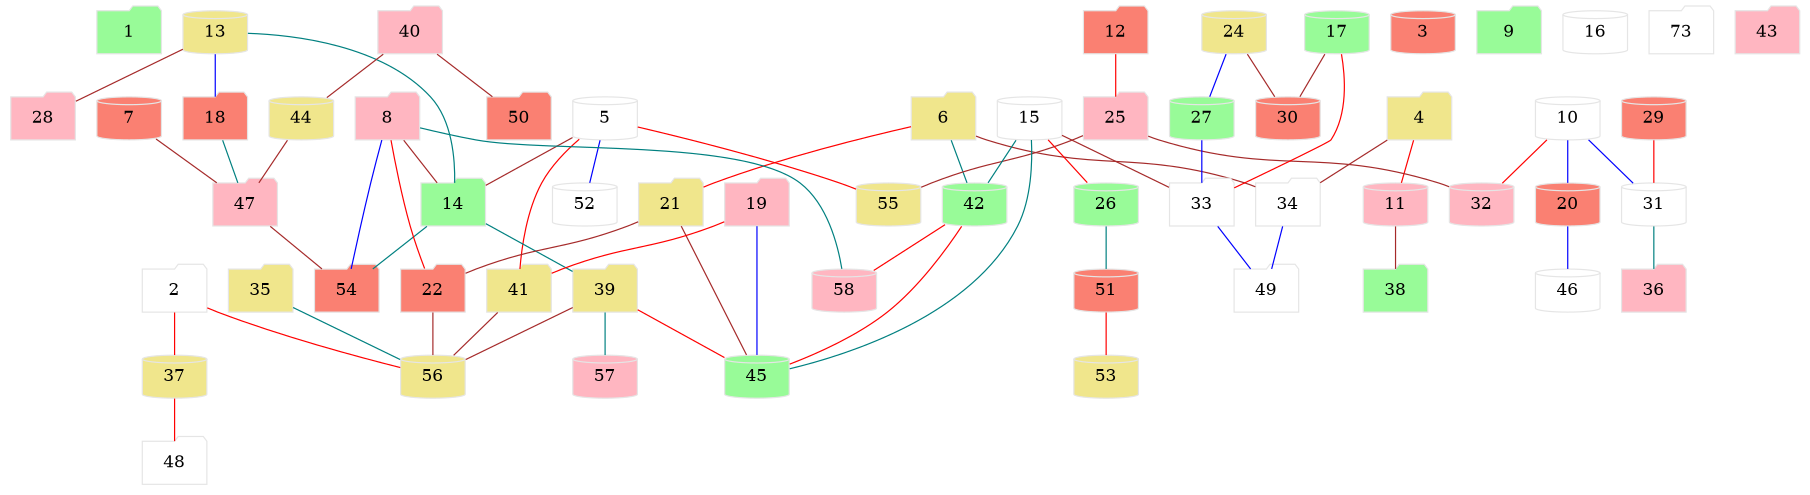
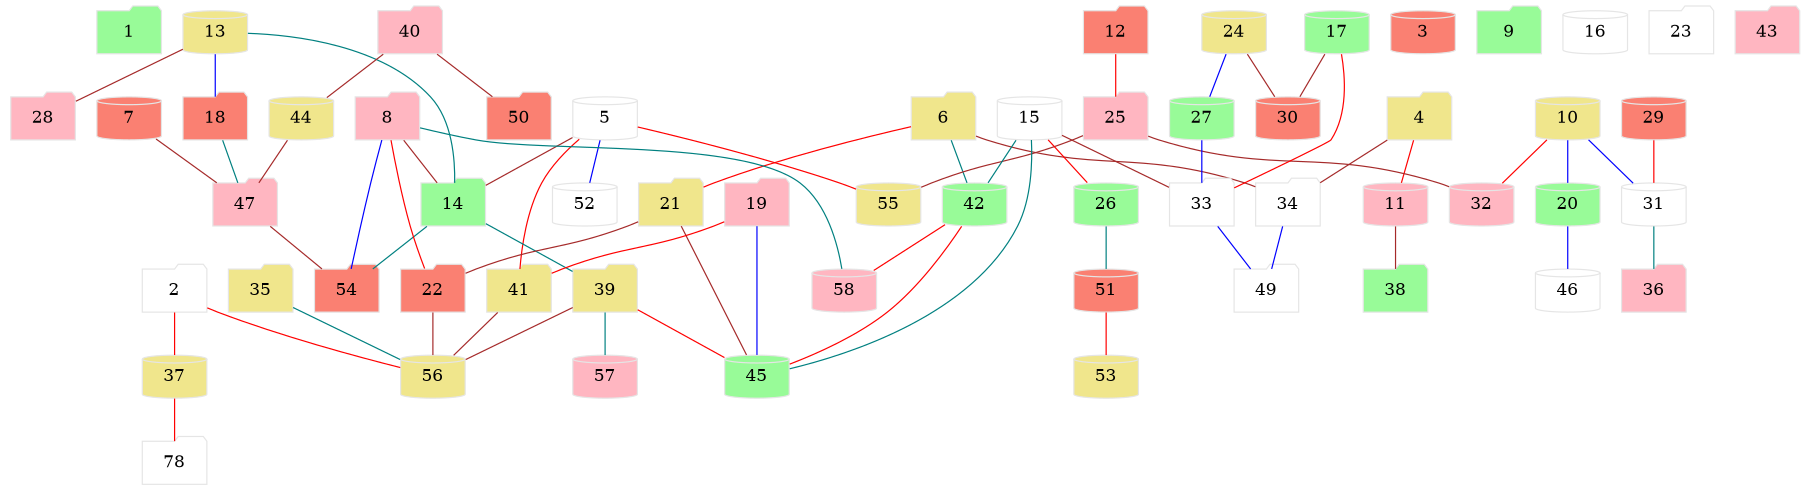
  graph {
    node [color=gray90 fillcolor=khaki shape=folder style=filled]
    edge [color=brown]
    1 [fillcolor=palegreen]
    37 [shape=cylinder]
    2 [fillcolor=white]
    56 [shape=cylinder]
-   48 [fillcolor=white]
+   48 [fillcolor=white label=78]
    3 [fillcolor=salmon shape=cylinder]
    4
    11 [fillcolor=lightpink shape=cylinder]
    34 [fillcolor=white]
    38 [fillcolor=palegreen]
    49 [fillcolor=white]
    5 [fillcolor=white shape=cylinder]
    14 [fillcolor=palegreen]
    41
    52 [fillcolor=white shape=cylinder]
    55 [shape=cylinder]
    54 [fillcolor=salmon]
    39
    6
    21
    42 [fillcolor=palegreen shape=cylinder]
    22 [fillcolor=salmon]
    45 [fillcolor=palegreen shape=cylinder]
    58 [fillcolor=lightpink shape=cylinder]
    7 [fillcolor=salmon shape=cylinder]
    47 [fillcolor=lightpink]
    8 [fillcolor=lightpink]
    9 [fillcolor=palegreen]
-   10 [fillcolor=white shape=cylinder]
-   20 [fillcolor=salmon shape=cylinder]
+   10 [shape=cylinder]
+   20 [fillcolor=palegreen shape=cylinder]
    31 [fillcolor=white shape=cylinder]
    32 [fillcolor=lightpink shape=cylinder]
    46 [fillcolor=white shape=cylinder]
    36 [fillcolor=lightpink]
    12 [fillcolor=salmon]
    25 [fillcolor=lightpink]
    13 [shape=cylinder]
    18 [fillcolor=salmon]
    28 [fillcolor=lightpink]
    57 [fillcolor=lightpink shape=cylinder]
    15 [fillcolor=white shape=cylinder]
    26 [fillcolor=palegreen shape=cylinder]
    33 [fillcolor=white]
    51 [fillcolor=salmon shape=cylinder]
    16 [fillcolor=white shape=cylinder]
    17 [fillcolor=palegreen shape=cylinder]
    30 [fillcolor=salmon shape=cylinder]
    19 [fillcolor=lightpink]
-   23 [fillcolor=white label=73]
+   23 [fillcolor=white]
    24 [shape=cylinder]
    27 [fillcolor=palegreen shape=cylinder]
    53 [shape=cylinder]
    29 [fillcolor=salmon shape=cylinder]
    35
    40 [fillcolor=lightpink]
    44 [shape=cylinder]
    50 [fillcolor=salmon]
    43 [fillcolor=lightpink]
    37 -- 48 [color=red]
    2 -- 37 [color=red]
    2 -- 56 [color=red]
    4 -- 11 [color=red]
    4 -- 34
    11 -- 38
    34 -- 49 [color=blue]
    5 -- 14
    5 -- 41 [color=red]
    5 -- 52 [color=blue]
    5 -- 55 [color=red]
    14 -- 54 [color=teal]
    14 -- 39 [color=teal]
    41 -- 56
    39 -- 56
    39 -- 45 [color=red]
    39 -- 57 [color=teal]
    6 -- 34
    6 -- 21 [color=red]
    6 -- 42 [color=teal]
    21 -- 22
    21 -- 45
    42 -- 45 [color=red]
    42 -- 58 [color=red]
    22 -- 56
    7 -- 47
    47 -- 54
    8 -- 14
    8 -- 54 [color=blue]
    8 -- 22 [color=red]
    8 -- 58 [color=teal]
    10 -- 20 [color=blue]
    10 -- 31 [color=blue]
    10 -- 32 [color=red]
    20 -- 46 [color=blue]
    31 -- 36 [color=teal]
    12 -- 25 [color=red]
    25 -- 55
    25 -- 32
    13 -- 14 [color=teal]
    13 -- 18 [color=blue]
    13 -- 28
    18 -- 47 [color=teal]
    15 -- 42 [color=teal]
    15 -- 45 [color=teal]
    15 -- 26 [color=red]
    15 -- 33
    26 -- 51 [color=teal]
    33 -- 49 [color=blue]
    51 -- 53 [color=red]
    17 -- 33 [color=red]
    17 -- 30
    19 -- 41 [color=red]
    19 -- 45 [color=blue]
    24 -- 30
    24 -- 27 [color=blue]
    27 -- 33 [color=blue]
    29 -- 31 [color=red]
    35 -- 56 [color=teal]
    40 -- 44
    40 -- 50
    44 -- 47
  }
